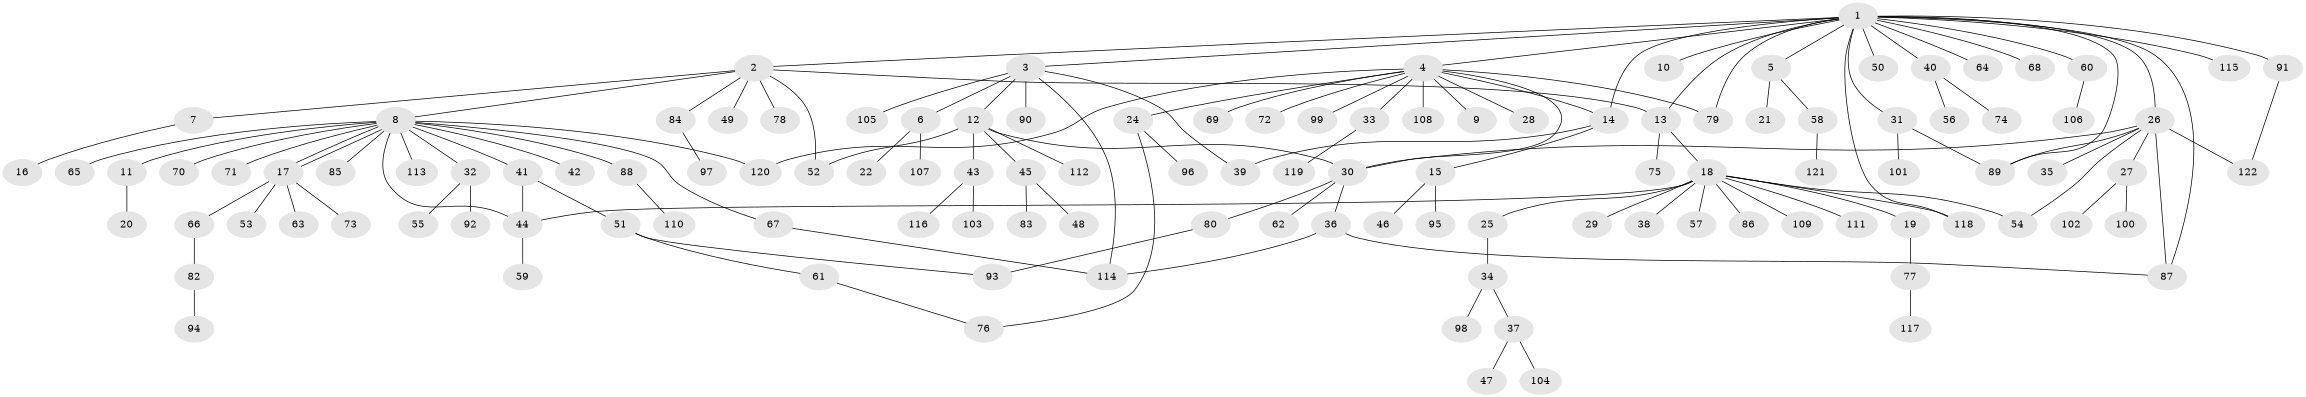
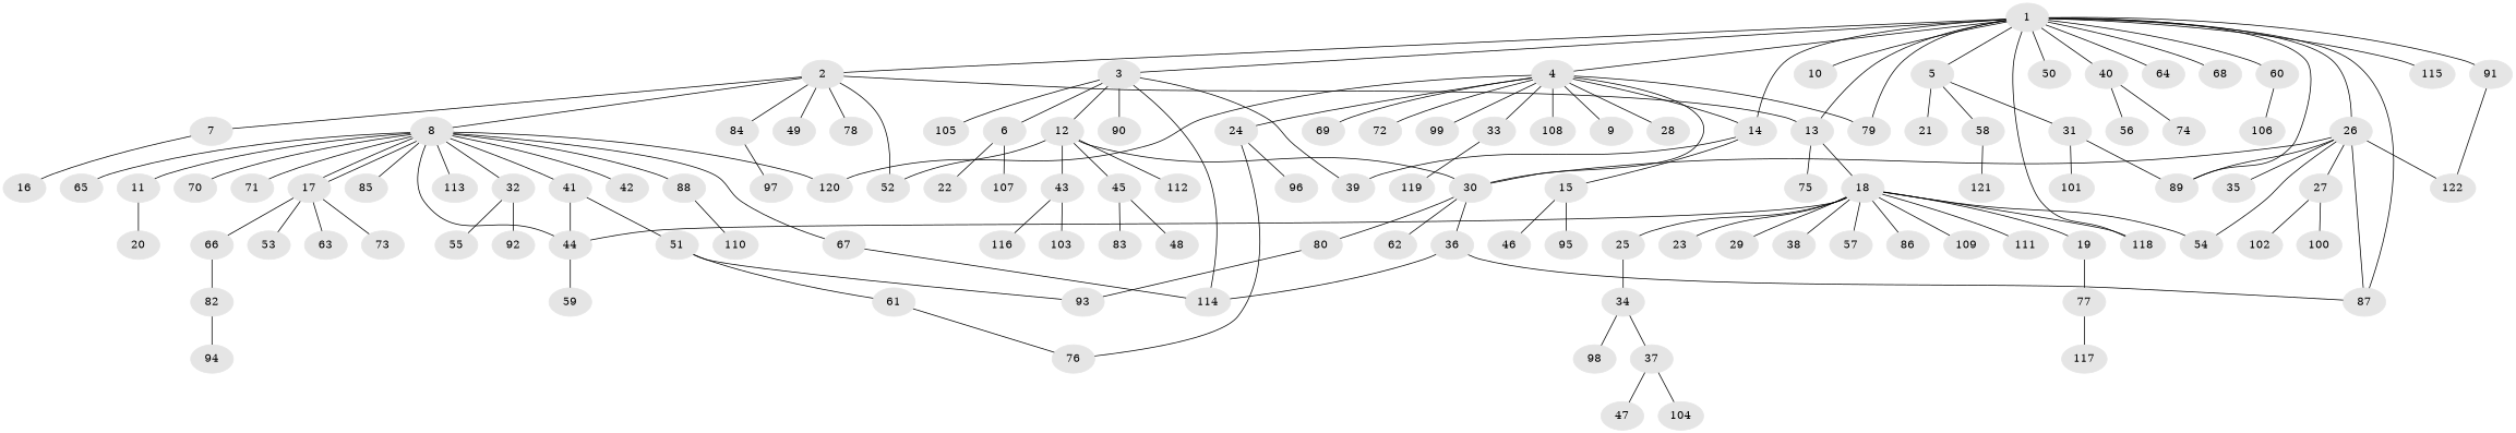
  graph {
    node [color=gray90 style=filled]
    1
    2
    3
    4
    5
    10
    13
    14
    26
    31
    40
    50
    60
    64
    68
    79
    87
    89
    91
    115
    118
    7
    8
    49
    52
    78
    84
    6
    12
    39
    90
    105
    114
    9
    24
    28
    30
    33
    69
    72
    99
    108
    120
    21
    58
    18
    75
    15
    54
    27
    35
    122
    101
    56
    74
    106
    16
    11
    17
    32
    41
    42
    44
    65
    67
    70
    71
    85
    88
    113
    97
    22
    107
    43
    45
    112
    76
    96
    36
    62
    80
    119
    121
    20
    53
    63
    66
    73
    55
    92
    51
    59
    110
    103
    116
    48
    83
    19
+   23
    25
    29
    38
    57
    86
    109
    111
    46
    95
    82
    77
    34
    117
    37
    98
    100
    102
    93
    47
    104
    61
    94
    1 -- 2
    1 -- 3
    1 -- 4
    1 -- 5
    1 -- 10
    1 -- 13
    1 -- 14
    1 -- 26
-   1 -- 31
+   5 -- 31
    1 -- 40
    1 -- 50
    1 -- 60
    1 -- 64
    1 -- 68
    1 -- 79
    1 -- 87
    1 -- 89
    1 -- 91
    1 -- 115
    1 -- 118
    2 -- 13
    2 -- 7
    2 -- 8
    2 -- 49
    2 -- 52
    2 -- 78
    2 -- 84
    3 -- 6
    3 -- 12
    3 -- 39
    3 -- 90
    3 -- 105
    3 -- 114
    4 -- 14
    4 -- 79
    4 -- 9
    4 -- 24
    4 -- 28
    4 -- 30
    4 -- 33
    4 -- 69
    4 -- 72
    4 -- 99
    4 -- 108
    4 -- 120
    5 -- 21
    5 -- 58
    13 -- 18
    13 -- 75
    14 -- 39
    14 -- 15
    26 -- 87
    26 -- 89
    26 -- 30
    26 -- 54
    26 -- 27
    26 -- 35
    26 -- 122
    31 -- 89
    31 -- 101
    40 -- 56
    40 -- 74
    60 -- 106
    91 -- 122
    7 -- 16
    8 -- 120
    8 -- 11
    8 -- 17
    8 -- 17
    8 -- 32
    8 -- 41
    8 -- 42
    8 -- 44
    8 -- 65
    8 -- 67
    8 -- 70
    8 -- 71
    8 -- 85
    8 -- 88
    8 -- 113
    84 -- 97
    6 -- 22
    6 -- 107
    12 -- 52
    12 -- 30
    12 -- 43
    12 -- 45
    12 -- 112
    24 -- 76
    24 -- 96
    30 -- 36
    30 -- 62
    30 -- 80
    33 -- 119
    58 -- 121
    18 -- 118
    18 -- 54
    18 -- 44
    18 -- 19
+   18 -- 23
    18 -- 25
    18 -- 29
    18 -- 38
    18 -- 57
    18 -- 86
    18 -- 109
    18 -- 111
    15 -- 46
    15 -- 95
    27 -- 100
    27 -- 102
    11 -- 20
    17 -- 53
    17 -- 63
    17 -- 66
    17 -- 73
    32 -- 55
    32 -- 92
    41 -- 44
    41 -- 51
    44 -- 59
    67 -- 114
    88 -- 110
    43 -- 103
    43 -- 116
    45 -- 48
    45 -- 83
    36 -- 87
    36 -- 114
    80 -- 93
    66 -- 82
    51 -- 93
    51 -- 61
    19 -- 77
    25 -- 34
    82 -- 94
    77 -- 117
    34 -- 37
    34 -- 98
    37 -- 47
    37 -- 104
    61 -- 76
  }
